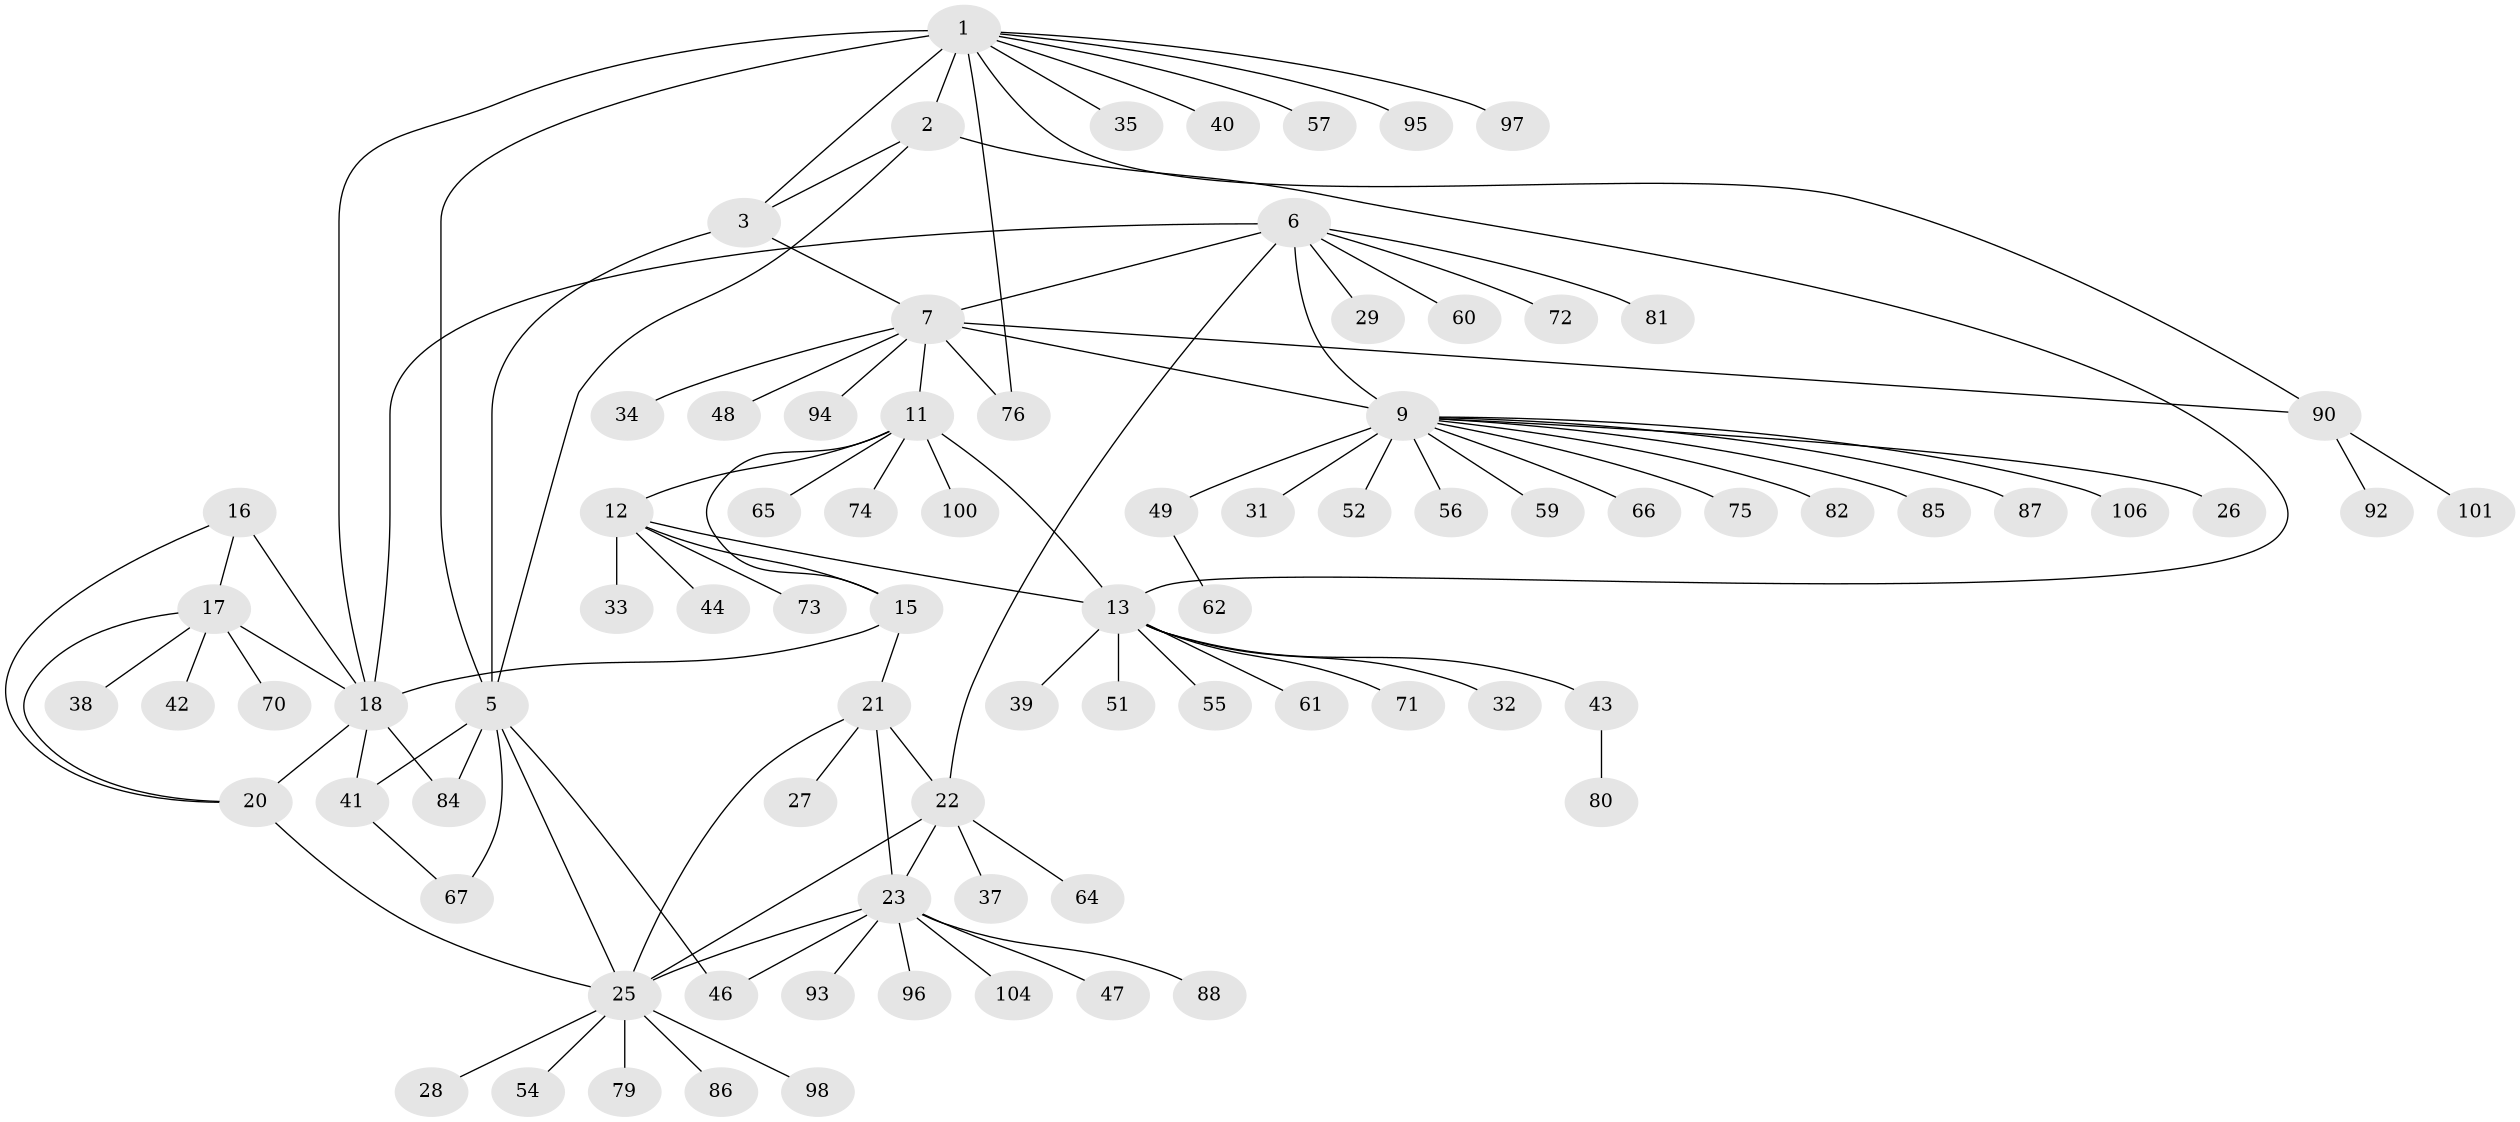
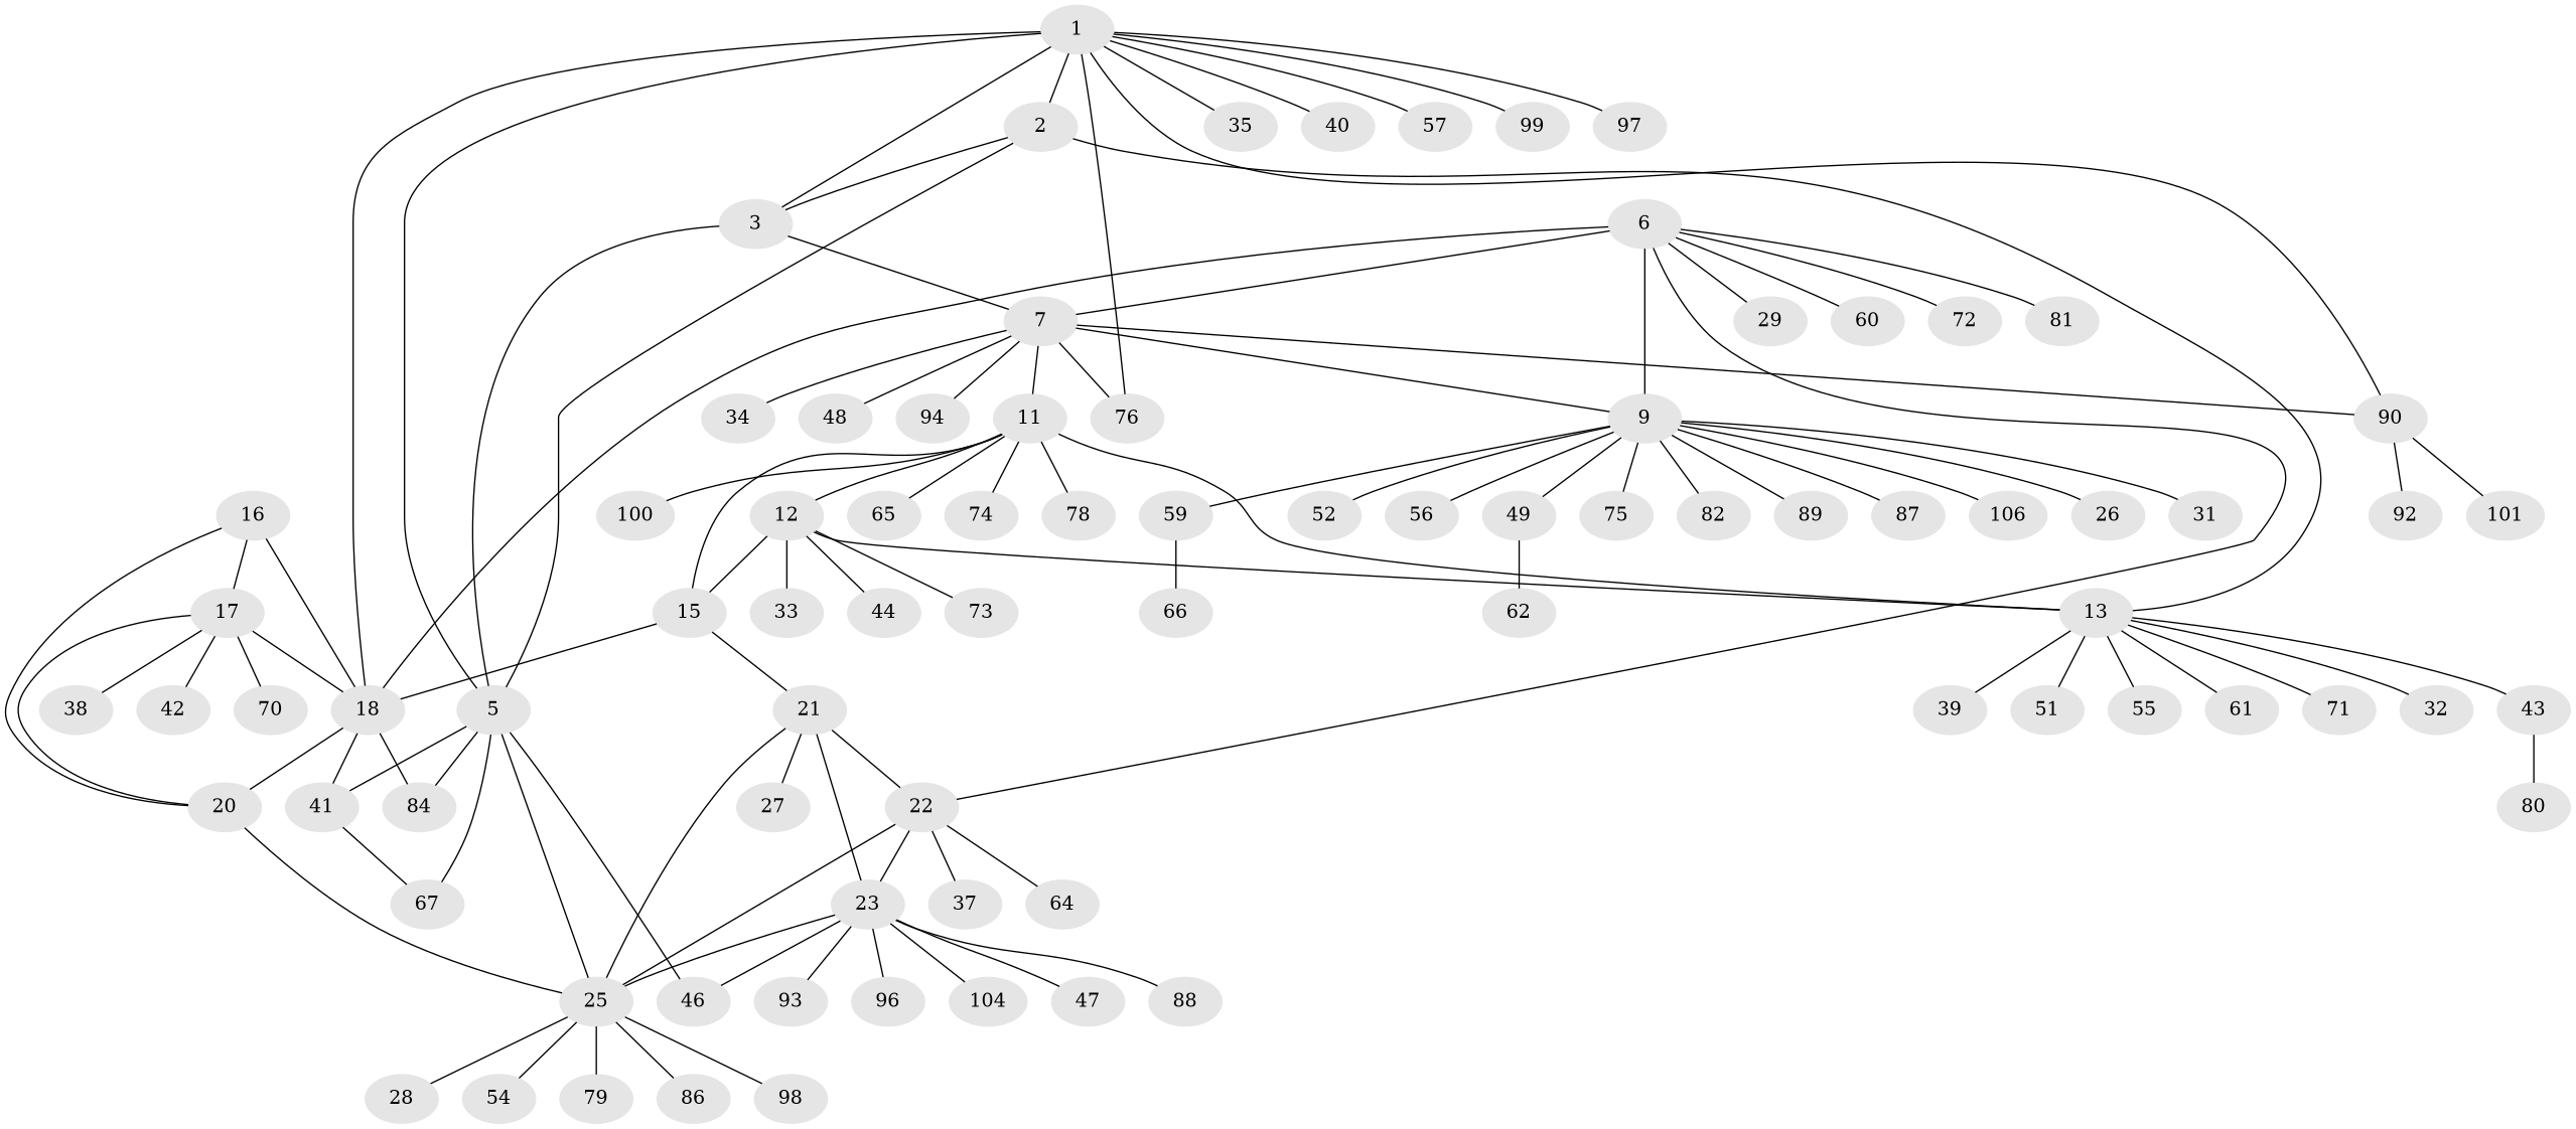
  graph {
    node [color=gray90 style=filled]
    1 [super="+4"]
    2
    3
    5 [super="+68"]
    18 [super="+19"]
    35
    40
    57
    76
    90 [super="+91"]
-   95
+   95 [label=99]
    97
    13 [super="+14"]
    7 [super="+105"]
    25 [super="+53"]
    41 [super="+103"]
    46 [super="+63"]
    67
    84
    20 [super="+83"]
    92
    101
    32
    39
    43
    51
    55
    61
    71
    9 [super="+10"]
    11 [super="+50"]
    34
    48
    94
    28
    54
    79
    86
    98
    6 [super="+8"]
    22 [super="+24"]
    29
    60
    72
    81
    26 [super="+99"]
    31
    49 [super="+58"]
    52
    56
    59 [super="+74"]
    66
    75
    82
-   85
+   85 [label=89]
    87
    106
    23 [super="+30"]
    37
    64
    12 [super="+102"]
    15 [super="+69"]
    65
    n64 [label=74]
+   78
    100
    62
    33 [super="+89"]
    44
    73
    21 [super="+36"]
    80
    27
    17 [super="+45"]
    38
    42
    70
    16
    47
    88
    93
    96
    104
    1 -- 2 [weight=2]
    1 -- 3 [weight=2]
    1 -- 5 [weight=2]
    1 -- 18
    1 -- 35
    1 -- 40
    1 -- 57
    1 -- 76
    1 -- 90
    1 -- 95
    1 -- 97
    2 -- 3
    2 -- 5
    2 -- 13
    3 -- 5
    3 -- 7
    5 -- 25
    5 -- 41
    5 -- 46
    5 -- 67
    5 -- 84
    18 -- 41
    18 -- 84
    18 -- 20 [weight=2]
    90 -- 92
    90 -- 101
    13 -- 32
    13 -- 39
    13 -- 43
    13 -- 51
    13 -- 55
    13 -- 61
    13 -- 71
    7 -- 76
    7 -- 90
    7 -- 9 [weight=2]
    7 -- 11
    7 -- 34
    7 -- 48
    7 -- 94
    25 -- 28
    25 -- 54
    25 -- 79
    25 -- 86
    25 -- 98
    41 -- 67
    20 -- 25
    43 -- 80
    9 -- 26
    9 -- 31
    9 -- 49
    9 -- 52
    9 -- 56
    9 -- 59
-   9 -- 66
+   59 -- 66
    9 -- 75
    9 -- 82
    9 -- 85
    9 -- 87
    9 -- 106
    11 -- 13 [weight=2]
    11 -- 12
    11 -- 15
    11 -- 65
    11 -- n64
+   11 -- 78
    11 -- 100
    6 -- 18
    6 -- 7 [weight=2]
    6 -- 9 [weight=4]
    6 -- 22
    6 -- 29
    6 -- 60
    6 -- 72
    6 -- 81
    22 -- 25 [weight=2]
    22 -- 23 [weight=2]
    22 -- 37
    22 -- 64
    49 -- 62
    23 -- 25
    23 -- 46
    23 -- 47
    23 -- 88
    23 -- 93
    23 -- 96
    23 -- 104
    12 -- 13 [weight=2]
    12 -- 15
    12 -- 33
    12 -- 44
    12 -- 73
    15 -- 18
    15 -- 21
    21 -- 25
    21 -- 22 [weight=2]
    21 -- 23
    21 -- 27
    17 -- 18 [weight=2]
    17 -- 20
    17 -- 38
    17 -- 42
    17 -- 70
    16 -- 18 [weight=2]
    16 -- 20
    16 -- 17
  }
